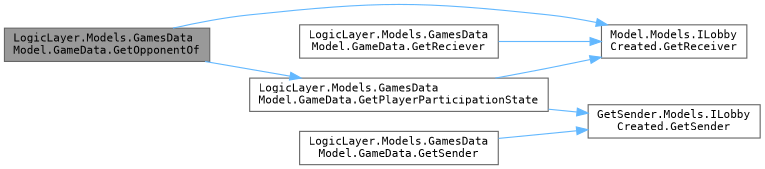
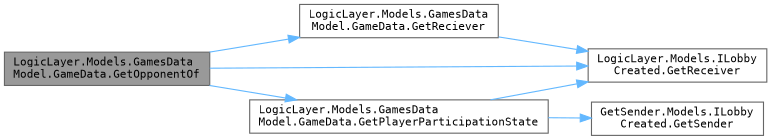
  digraph {
    fontname="DejaVu Sans Mono"
    rankdir=LR
    node [color=grey40 fillcolor=white fontname="DejaVu Sans Mono" fontsize=10 shape=box style=filled]
    edge [color=steelblue1 fontname="DejaVu Sans Mono" fontsize=10 labelfontname=Helvetica labelfontsize=10 style=solid]
    n1 [color=gray40 fillcolor=grey60 fontcolor=black height=0.2 label="LogicLayer.Models.GamesData\lModel.GameData.GetOpponentOf" width=0.4]
    n2 [height=0.2 label="LogicLayer.Models.GamesData\lModel.GameData.GetPlayerParticipationState" width=0.4]
    n3 [height=0.2 label="LogicLayer.Models.GamesData\lModel.GameData.GetReciever" width=0.4]
-   n4 [height=0.2 label="Model.Models.ILobby\lCreated.GetReceiver" width=0.4]
+   n4 [height=0.2 label="LogicLayer.Models.ILobby\lCreated.GetReceiver" width=0.4]
    n5 [height=0.2 label="GetSender.Models.ILobby\lCreated.GetSender" width=0.4]
-   n6 [height=0.2 label="LogicLayer.Models.GamesData\lModel.GameData.GetSender" width=0.4]
    n1 -> n2
+   n1 -> n3
    n1 -> n4
    n2 -> n4
    n2 -> n5
    n3 -> n4
-   n6 -> n5
  }
